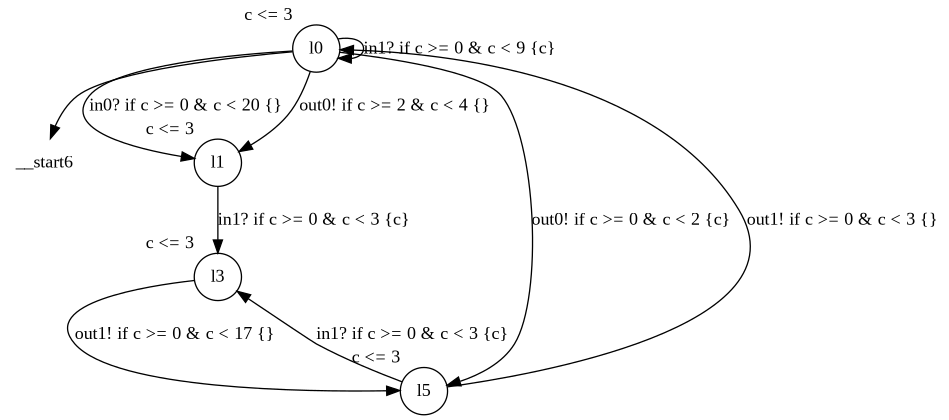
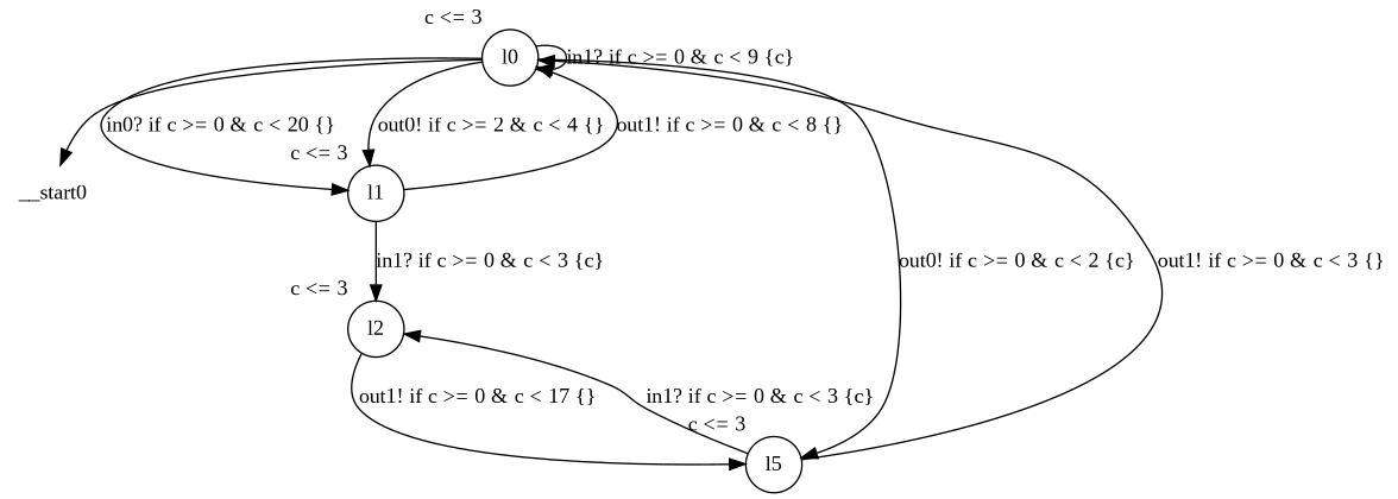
  digraph {
    fontname="Liberation Serif"
    node [fontname="Liberation Serif" shape=circle margin=0 xlabel="c <= 3"]
    edge [fontname="Liberation Serif"]
-   __start0 [shape=none label=__start6 margin="" xlabel=""]
+   __start0 [shape=none margin="" xlabel=""]
    n2 [label=l0]
    n3 [label=l1]
    n4 [label=l5]
-   n5 [label=l3]
+   n5 [label=l2]
    n2 -> __start0
    n2 -> n2 [label="in1? if c >= 0 & c < 9 {c} "]
    n2 -> n3 [label="in0? if c >= 0 & c < 20 {} "]
    n2 -> n3 [label="out0! if c >= 2 & c < 4 {} "]
    n2 -> n4 [label="out0! if c >= 0 & c < 2 {c} "]
+   n3 -> n2 [label="out1! if c >= 0 & c < 8 {} "]
    n3 -> n5 [label="in1? if c >= 0 & c < 3 {c} "]
    n4 -> n2 [label="out1! if c >= 0 & c < 3 {} "]
    n4 -> n5 [label="in1? if c >= 0 & c < 3 {c} "]
    n5 -> n4 [label="out1! if c >= 0 & c < 17 {} "]
  }
